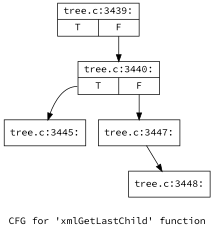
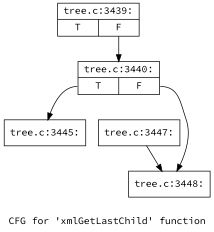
  digraph {
    fontname="Source Code Pro"
    label="CFG for 'xmlGetLastChild' function"
    node [fontname="Source Code Pro" shape=record]
    edge [fontname="Source Code Pro" tailport=s1]
    n1 [label="{tree.c:3439:|{<s0>T|<s1>F}}"]
    n2 [label="{tree.c:3440:|{<s0>T|<s1>F}}"]
    n3 [label="{tree.c:3445:}"]
    n4 [label="{tree.c:3447:}"]
    n5 [label="{tree.c:3448:}"]
    n1 -> n2
    n2 -> n3 [tailport=s0]
-   n2 -> n4
+   n2 -> n5
    n4 -> n5 [tailport=""]
  }
